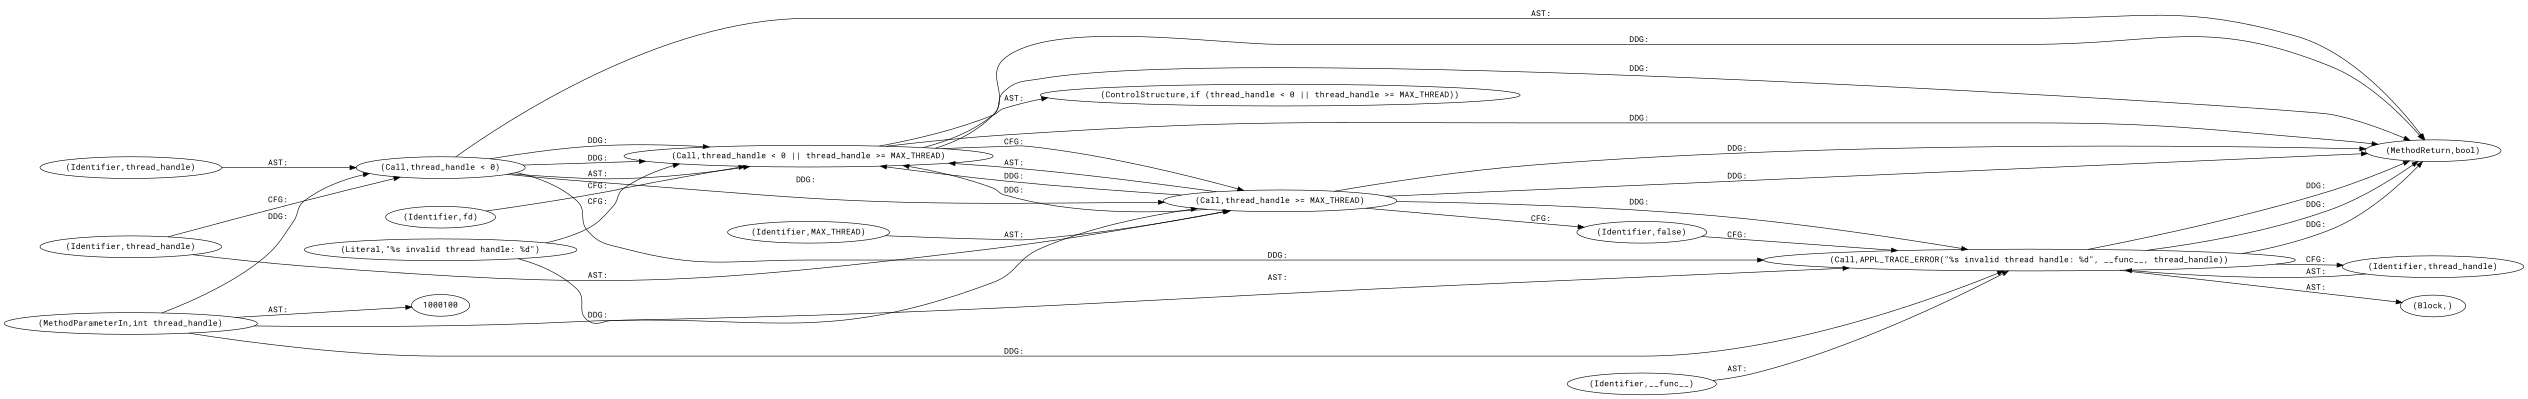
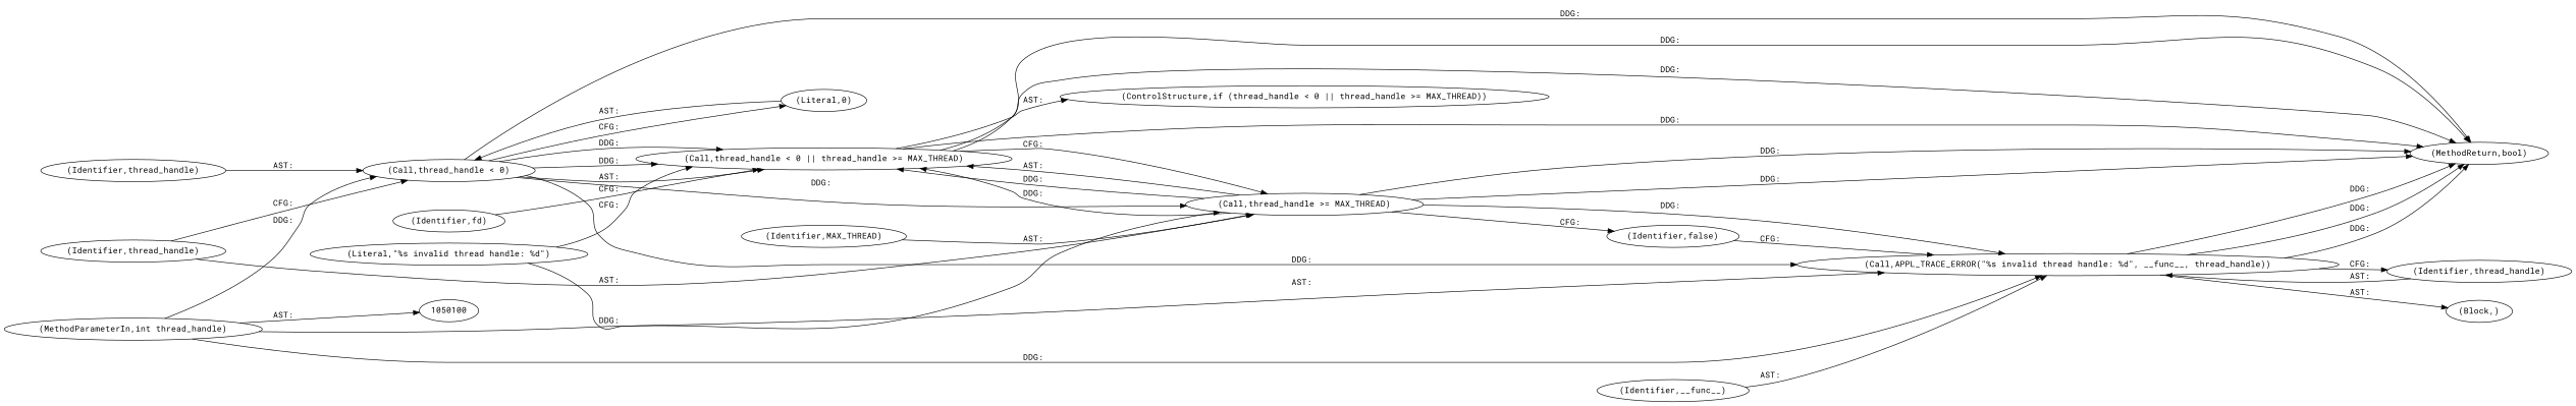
  digraph {
    fontname="Roboto Mono"
    rankdir=LR
    node [fontname="Roboto Mono"]
    edge [fontname="Roboto Mono"]
    n1 [label="(Call,thread_handle < 0)"]
    n2 [label="(Call,thread_handle < 0 || thread_handle >= MAX_THREAD)"]
    n3 [label="(Call,thread_handle >= MAX_THREAD)"]
    n4 [label="(Call,APPL_TRACE_ERROR(\"%s invalid thread handle: %d\", __func__, thread_handle))"]
    n5 [label="(MethodReturn,bool)"]
+   n6 [label="(Literal,0)"]
    n7 [label="(ControlStructure,if (thread_handle < 0 || thread_handle >= MAX_THREAD))"]
    n8 [label="(Identifier,false)"]
    n9 [label="(Identifier,thread_handle)"]
    n10 [label="(Block,)"]
    n11 [label="(MethodParameterIn,int thread_handle)"]
-   1000100
+   1000100 [label=1050100]
    n13 [label="(Identifier,MAX_THREAD)"]
    n14 [label="(Literal,\"%s invalid thread handle: %d\")"]
    n15 [label="(Identifier,__func__)"]
    n16 [label="(Identifier,thread_handle)"]
    n17 [label="(Identifier,fd)"]
    n18 [label="(Identifier,thread_handle)"]
    n1 -> n2 [label="AST: "]
    n1 -> n2 [label="DDG: "]
    n1 -> n2 [label="DDG: "]
    n1 -> n3 [label="DDG: "]
    n1 -> n4 [label="DDG: "]
-   n1 -> n5 [label="AST: "]
+   n1 -> n5 [label="DDG: "]
+   n1 -> n6 [label="CFG: "]
    n2 -> n3 [label="CFG: "]
    n2 -> n5 [label="DDG: "]
    n2 -> n5 [label="DDG: "]
    n2 -> n5 [label="DDG: "]
    n2 -> n7 [label="AST: "]
    n3 -> n2 [label="AST: "]
    n3 -> n2 [label="DDG: "]
    n3 -> n2 [label="DDG: "]
    n3 -> n4 [label="DDG: "]
    n3 -> n5 [label="DDG: "]
    n3 -> n5 [label="DDG: "]
    n3 -> n8 [label="CFG: "]
    n4 -> n5 [label="DDG: "]
    n4 -> n5 [label="DDG: "]
    n4 -> n5 [label="DDG: "]
    n4 -> n9 [label="CFG: "]
    n4 -> n10 [label="AST: "]
+   n6 -> n1 [label="AST: "]
    n8 -> n4 [label="CFG: "]
    n9 -> n4 [label="AST: "]
    n11 -> n1 [label="DDG: "]
    n11 -> n3 [label="DDG: "]
    n11 -> n4 [label="DDG: "]
    n11 -> 1000100 [label="AST: "]
    n13 -> n3 [label="AST: "]
    n14 -> n2 [label="CFG: "]
    n14 -> n4 [label="AST: "]
    n15 -> n4 [label="AST: "]
    n16 -> n1 [label="AST: "]
    n17 -> n2 [label="CFG: "]
    n18 -> n1 [label="CFG: "]
    n18 -> n3 [label="AST: "]
  }
